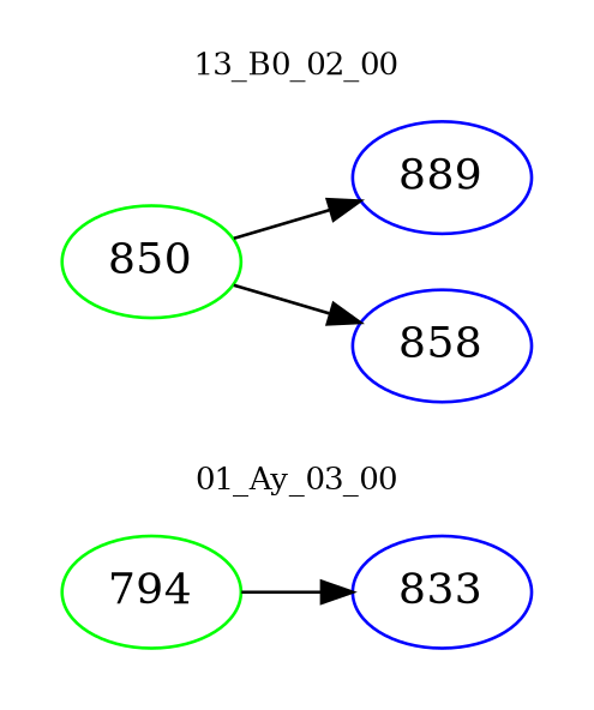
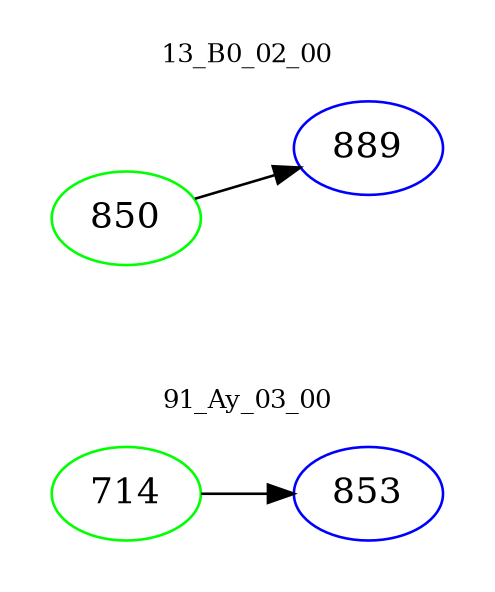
  digraph {
    rankdir=LR
    node [color=blue]
    edge [color=black]
-   n1 [color=green label=794]
-   n2 [label=833]
+   n1 [color=green label=714]
+   n2 [label=853]
    n3 [color=green label=850]
-   n4 [label=858]
    n5 [label=889]
    subgraph cluster_1 {
      color=white
      fontsize=10
-     label="01_Ay_03_00"
+     label="91_Ay_03_00"
      n1
      n2
    }
    subgraph cluster_2 {
      color=white
      fontsize=10
      label="13_B0_02_00"
      n3
-     n4
      n5
    }
    n1 -> n2
-   n3 -> n4
    n3 -> n5
  }
